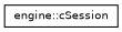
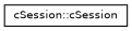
  digraph {
    rankdir=TB
-   n1 [color=black fillcolor=white fontname=Helvetica fontsize=10 height=0.2 label="engine::cSession" shape=record style=filled width=0.4]
+   n1 [color=black fillcolor=white fontname=Helvetica fontsize=10 height=0.2 label="cSession::cSession" shape=record style=filled width=0.4]
  }
